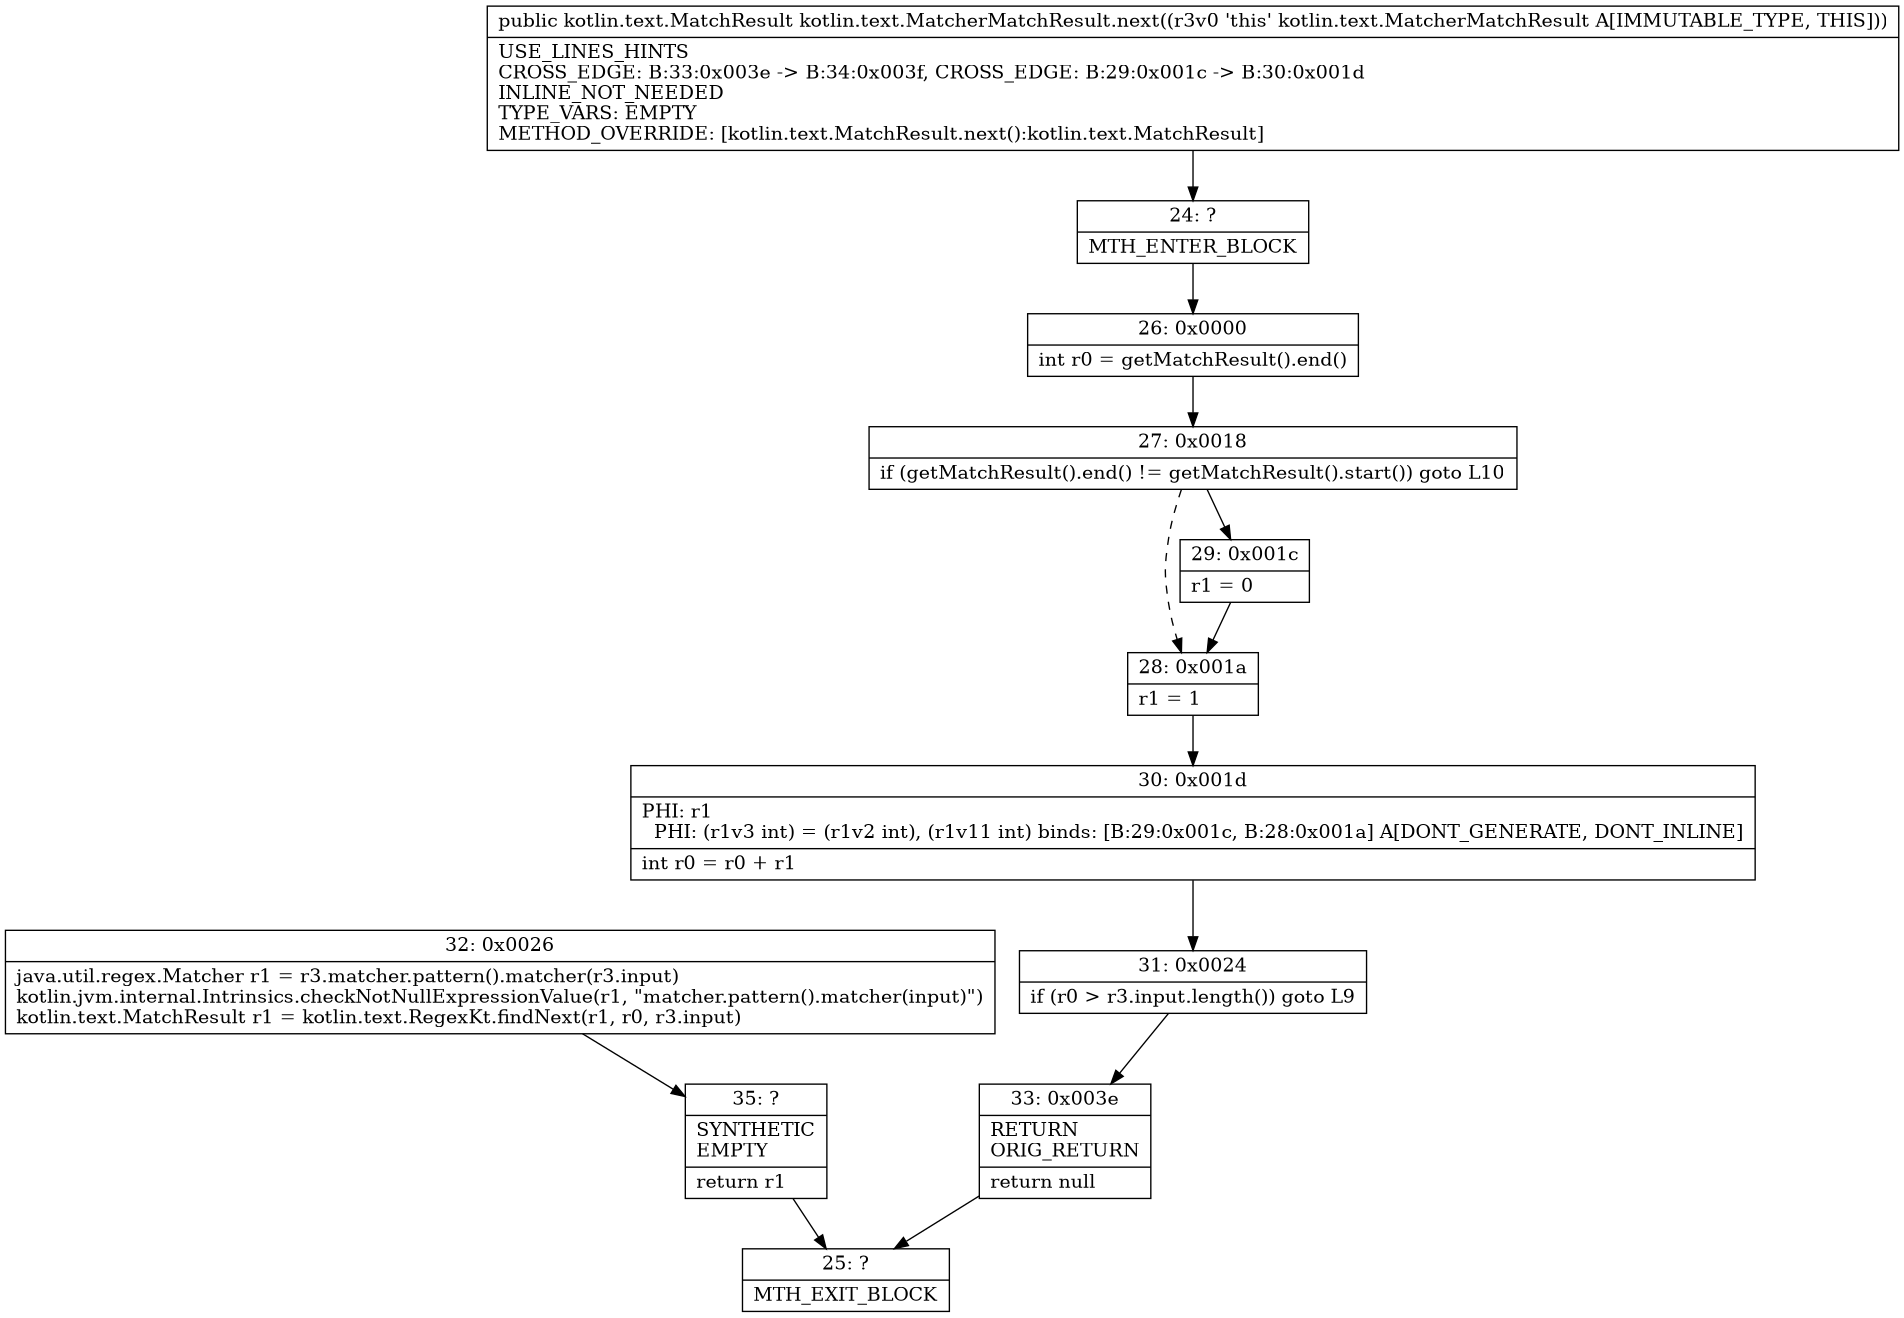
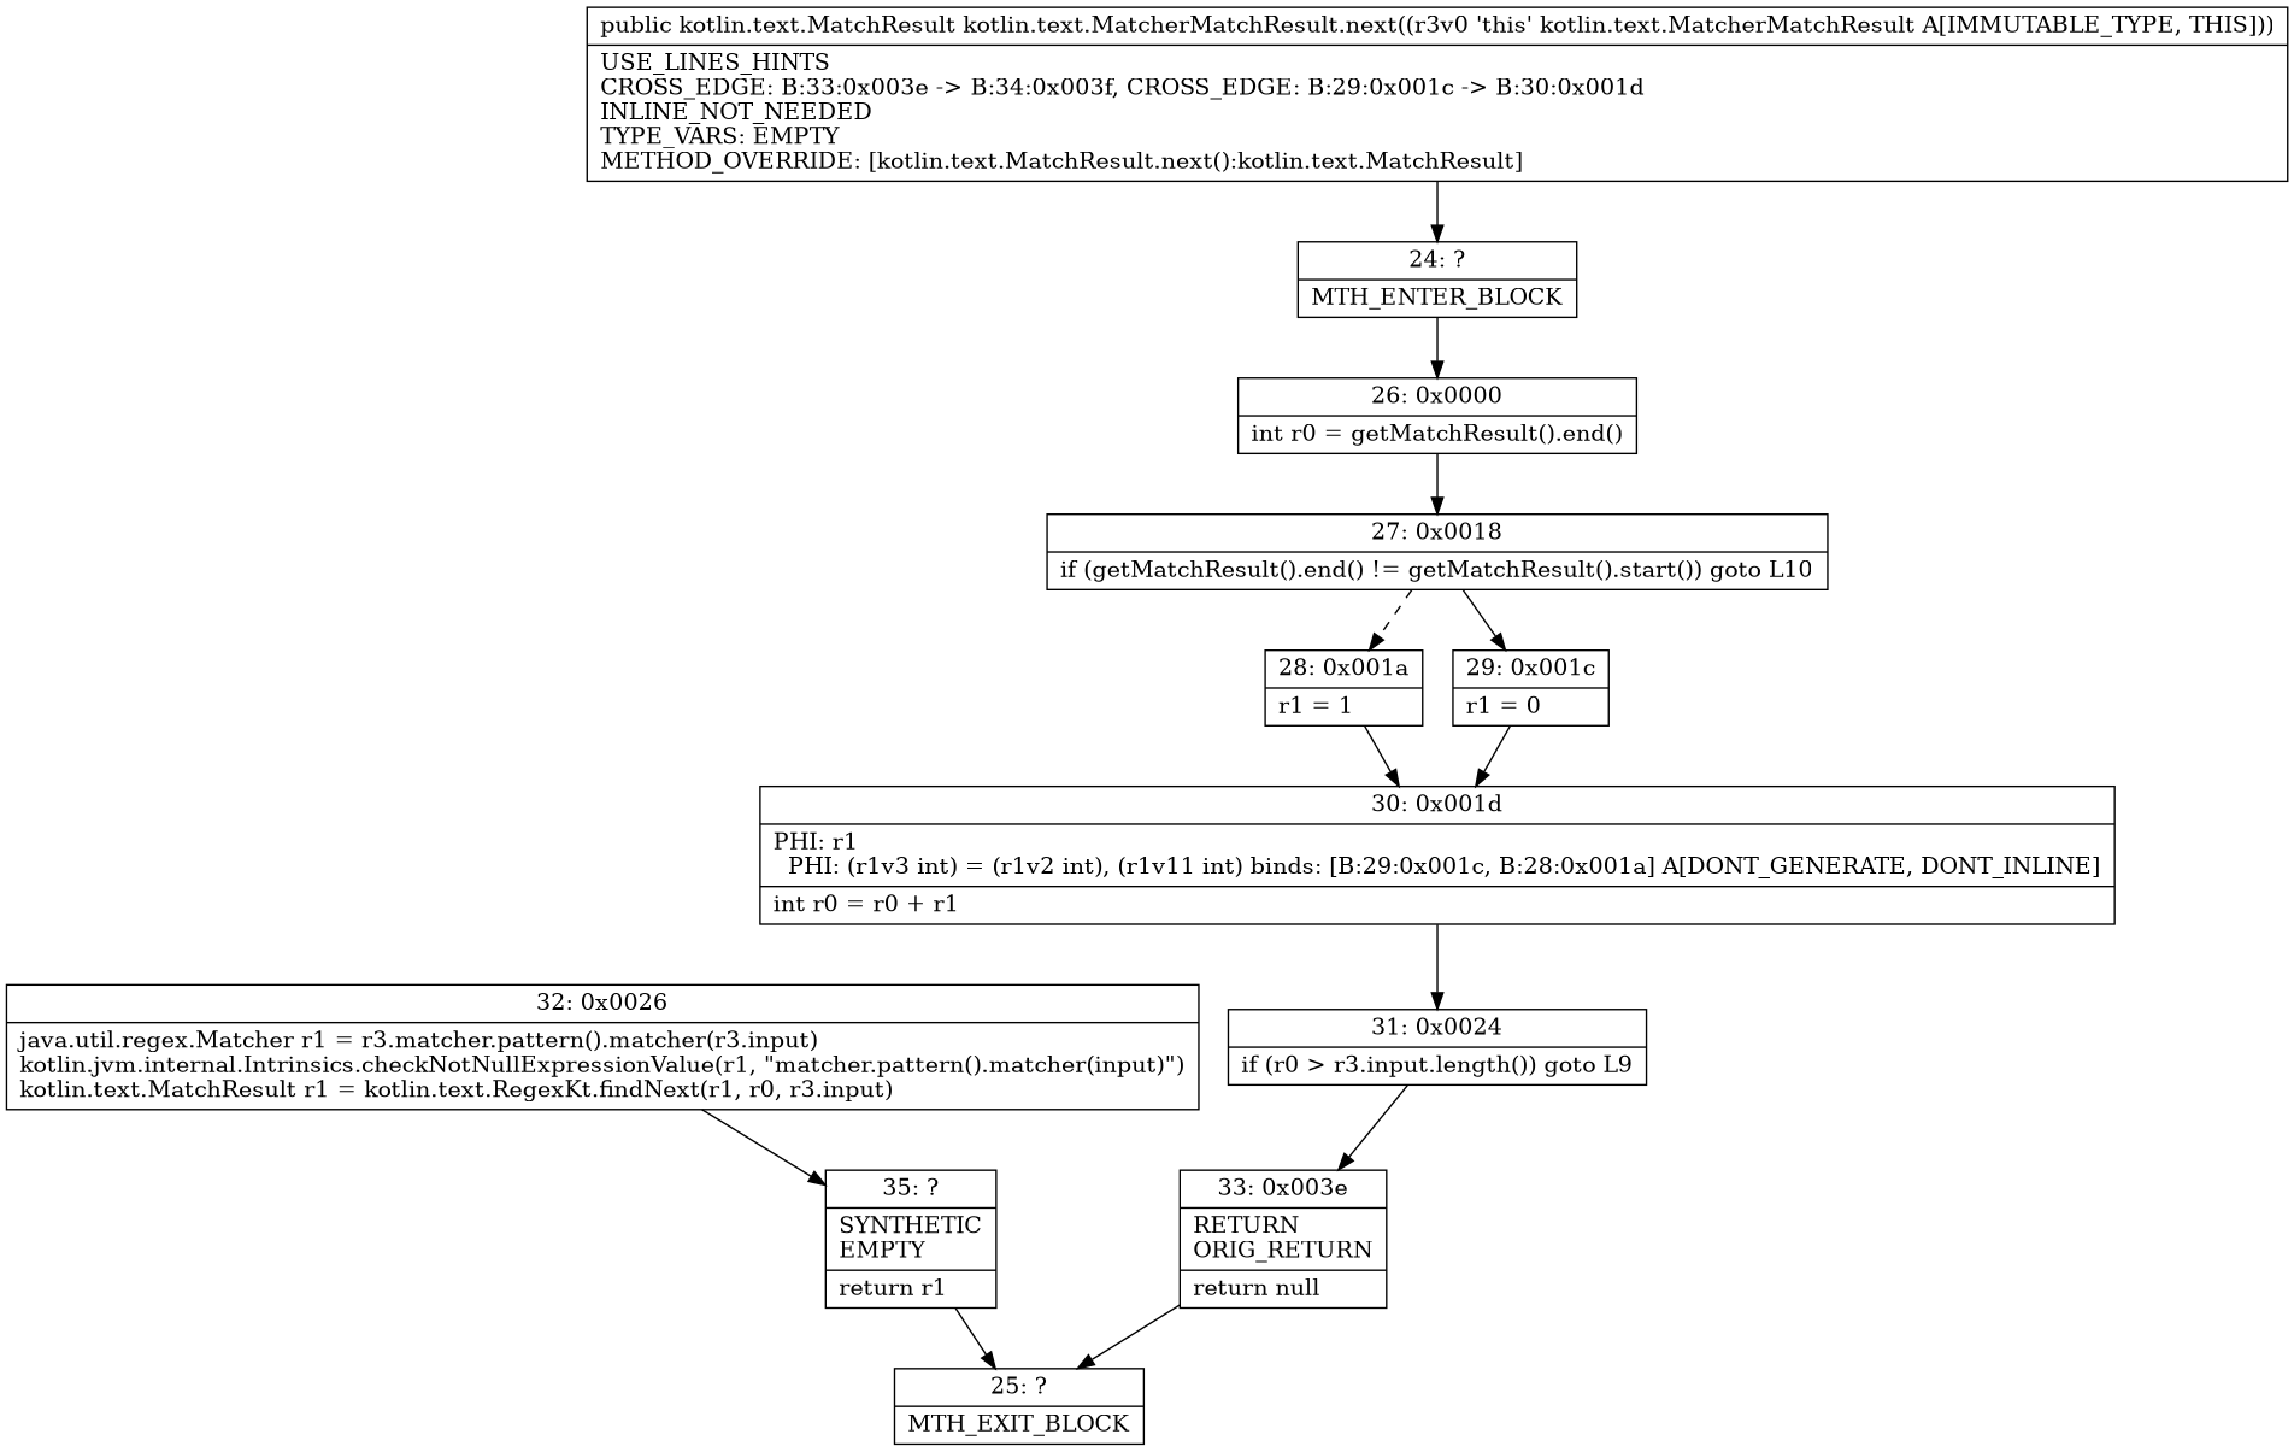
  digraph {
    node [shape=record]
    n1 [label="{24\:\ ?|MTH_ENTER_BLOCK\l}"]
    n2 [label="{26\:\ 0x0000|int r0 = getMatchResult().end()\l}"]
    n3 [label="{27\:\ 0x0018|if (getMatchResult().end() != getMatchResult().start()) goto L10\l}"]
    n4 [label="{28\:\ 0x001a|r1 = 1\l}"]
    n5 [label="{29\:\ 0x001c|r1 = 0\l}"]
    n6 [label="{30\:\ 0x001d|PHI: r1 \l  PHI: (r1v3 int) = (r1v2 int), (r1v11 int) binds: [B:29:0x001c, B:28:0x001a] A[DONT_GENERATE, DONT_INLINE]\l|int r0 = r0 + r1\l}"]
    n7 [label="{31\:\ 0x0024|if (r0 \> r3.input.length()) goto L9\l}"]
    n8 [label="{33\:\ 0x003e|RETURN\lORIG_RETURN\l|return null\l}"]
    n9 [label="{32\:\ 0x0026|java.util.regex.Matcher r1 = r3.matcher.pattern().matcher(r3.input)\lkotlin.jvm.internal.Intrinsics.checkNotNullExpressionValue(r1, \"matcher.pattern().matcher(input)\")\lkotlin.text.MatchResult r1 = kotlin.text.RegexKt.findNext(r1, r0, r3.input)\l}"]
    n10 [label="{35\:\ ?|SYNTHETIC\lEMPTY\l|return r1\l}"]
    n11 [label="{25\:\ ?|MTH_EXIT_BLOCK\l}"]
    n12 [label="{public kotlin.text.MatchResult kotlin.text.MatcherMatchResult.next((r3v0 'this' kotlin.text.MatcherMatchResult A[IMMUTABLE_TYPE, THIS]))  | USE_LINES_HINTS\lCROSS_EDGE: B:33:0x003e \-\> B:34:0x003f, CROSS_EDGE: B:29:0x001c \-\> B:30:0x001d\lINLINE_NOT_NEEDED\lTYPE_VARS: EMPTY\lMETHOD_OVERRIDE: [kotlin.text.MatchResult.next():kotlin.text.MatchResult]\l}"]
    n1 -> n2
    n2 -> n3
    n3 -> n4 [style=dashed]
    n3 -> n5
    n4 -> n6
-   n5 -> n4
+   n5 -> n6
    n6 -> n7
    n7 -> n8
    n8 -> n11
    n9 -> n10
    n10 -> n11
    n12 -> n1
  }
